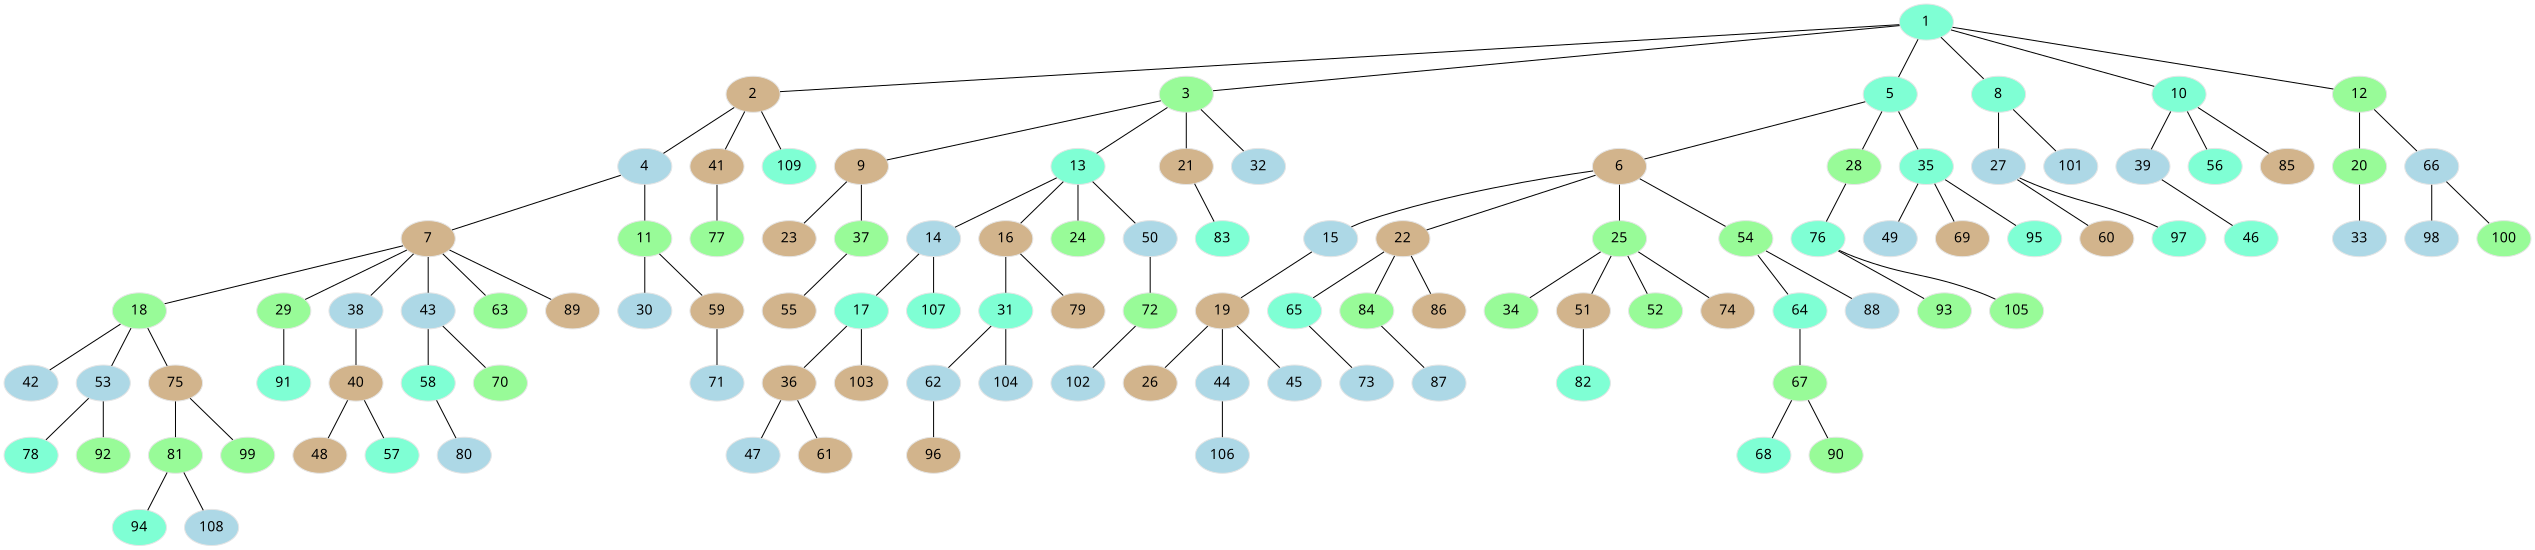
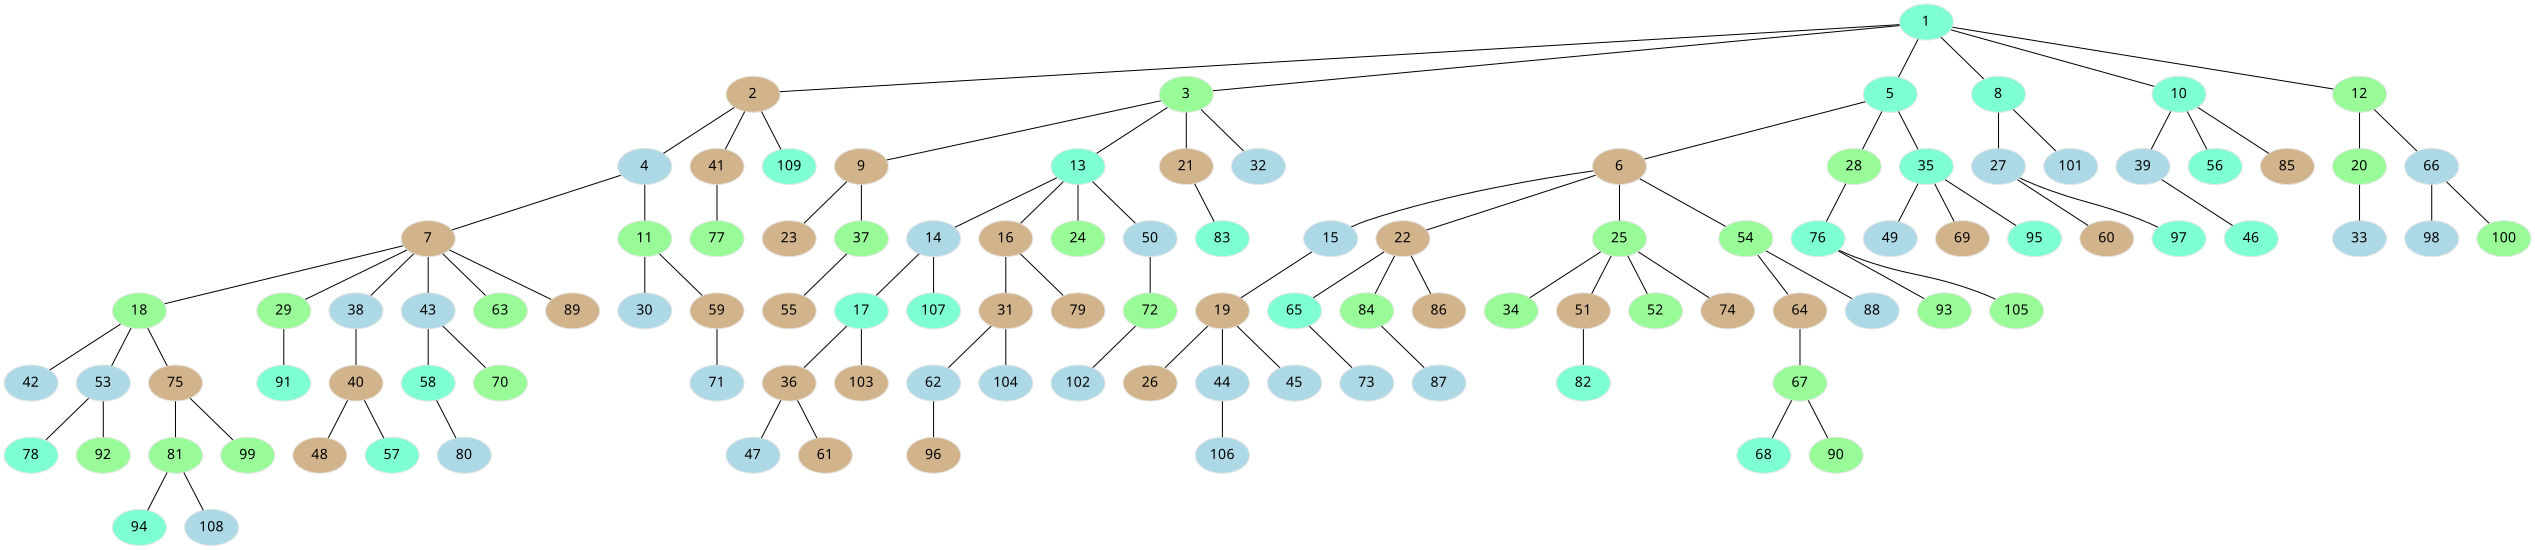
  graph {
    fontname="Noto Sans"
    node [color=gray90 fillcolor=lightblue fontname="Noto Sans" style=filled]
    edge [fontname="Noto Sans"]
    1 [fillcolor=aquamarine]
    2 [fillcolor=tan]
    3 [fillcolor=palegreen]
    5 [fillcolor=aquamarine]
    8 [fillcolor=aquamarine]
    10 [fillcolor=aquamarine]
    12 [fillcolor=palegreen]
    4
    41 [fillcolor=tan]
    109 [fillcolor=aquamarine]
    9 [fillcolor=tan]
    13 [fillcolor=aquamarine]
    21 [fillcolor=tan]
    32
    6 [fillcolor=tan]
    28 [fillcolor=palegreen]
    35 [fillcolor=aquamarine]
    27
    101
    39
    56 [fillcolor=aquamarine]
    85 [fillcolor=tan]
    20 [fillcolor=palegreen]
    66
    7 [fillcolor=tan]
    11 [fillcolor=palegreen]
    77 [fillcolor=palegreen]
    23 [fillcolor=tan]
    37 [fillcolor=palegreen]
    14
    16 [fillcolor=tan]
    24 [fillcolor=palegreen]
    50
    83 [fillcolor=aquamarine]
    18 [fillcolor=palegreen]
    29 [fillcolor=palegreen]
    38
    43
    63 [fillcolor=palegreen]
    89 [fillcolor=tan]
    30
    59 [fillcolor=tan]
    15
    22 [fillcolor=tan]
    25 [fillcolor=palegreen]
    54 [fillcolor=palegreen]
    76 [fillcolor=aquamarine]
    49
    69 [fillcolor=tan]
    95 [fillcolor=aquamarine]
    19 [fillcolor=tan]
    65 [fillcolor=aquamarine]
    84 [fillcolor=palegreen]
    86 [fillcolor=tan]
    34 [fillcolor=palegreen]
    51 [fillcolor=tan]
    52 [fillcolor=palegreen]
    74 [fillcolor=tan]
-   64 [fillcolor=aquamarine]
+   64 [fillcolor=tan]
    88
    42
    53
    75 [fillcolor=tan]
    91 [fillcolor=aquamarine]
    40 [fillcolor=tan]
    58 [fillcolor=aquamarine]
    70 [fillcolor=palegreen]
    60 [fillcolor=tan]
    97 [fillcolor=aquamarine]
    55 [fillcolor=tan]
    46 [fillcolor=aquamarine]
    71
    33
    98
    100 [fillcolor=palegreen]
    17 [fillcolor=aquamarine]
    107 [fillcolor=aquamarine]
-   31 [fillcolor=aquamarine]
+   31 [fillcolor=tan]
    79 [fillcolor=tan]
    72 [fillcolor=palegreen]
    36 [fillcolor=tan]
    103 [fillcolor=tan]
    26 [fillcolor=tan]
    44
    45
    62
    104
    47
    61 [fillcolor=tan]
    78 [fillcolor=aquamarine]
    92 [fillcolor=palegreen]
    81 [fillcolor=palegreen]
    99 [fillcolor=palegreen]
    106
    73
    87
    82 [fillcolor=aquamarine]
    93 [fillcolor=palegreen]
    105 [fillcolor=palegreen]
    96 [fillcolor=tan]
    48 [fillcolor=tan]
    57 [fillcolor=aquamarine]
    80
    102
    67 [fillcolor=palegreen]
    68 [fillcolor=aquamarine]
    90 [fillcolor=palegreen]
    94 [fillcolor=aquamarine]
    108
    1 -- 2
    1 -- 3
    1 -- 5
    1 -- 8
    1 -- 10
    1 -- 12
    2 -- 4
    2 -- 41
    2 -- 109
    3 -- 9
    3 -- 13
    3 -- 21
    3 -- 32
    5 -- 6
    5 -- 28
    5 -- 35
    8 -- 27
    8 -- 101
    10 -- 39
    10 -- 56
    10 -- 85
    12 -- 20
    12 -- 66
    4 -- 7
    4 -- 11
    41 -- 77
    9 -- 23
    9 -- 37
    13 -- 14
    13 -- 16
    13 -- 24
    13 -- 50
    21 -- 83
    6 -- 15
    6 -- 22
    6 -- 25
    6 -- 54
    28 -- 76
    35 -- 49
    35 -- 69
    35 -- 95
    27 -- 60
    27 -- 97
    39 -- 46
    20 -- 33
    66 -- 98
    66 -- 100
    7 -- 18
    7 -- 29
    7 -- 38
    7 -- 43
    7 -- 63
    7 -- 89
    11 -- 30
    11 -- 59
    37 -- 55
    14 -- 17
    14 -- 107
    16 -- 31
    16 -- 79
    50 -- 72
    18 -- 42
    18 -- 53
    18 -- 75
    29 -- 91
    38 -- 40
    43 -- 58
    43 -- 70
    59 -- 71
    15 -- 19
    22 -- 65
    22 -- 84
    22 -- 86
    25 -- 34
    25 -- 51
    25 -- 52
    25 -- 74
    54 -- 64
    54 -- 88
    76 -- 93
    76 -- 105
    19 -- 26
    19 -- 44
    19 -- 45
    65 -- 73
    84 -- 87
    51 -- 82
    64 -- 67
    53 -- 78
    53 -- 92
    75 -- 81
    75 -- 99
    40 -- 48
    40 -- 57
    58 -- 80
    17 -- 36
    17 -- 103
    31 -- 62
    31 -- 104
    72 -- 102
    36 -- 47
    36 -- 61
    44 -- 106
    62 -- 96
    81 -- 94
    81 -- 108
    67 -- 68
    67 -- 90
  }
